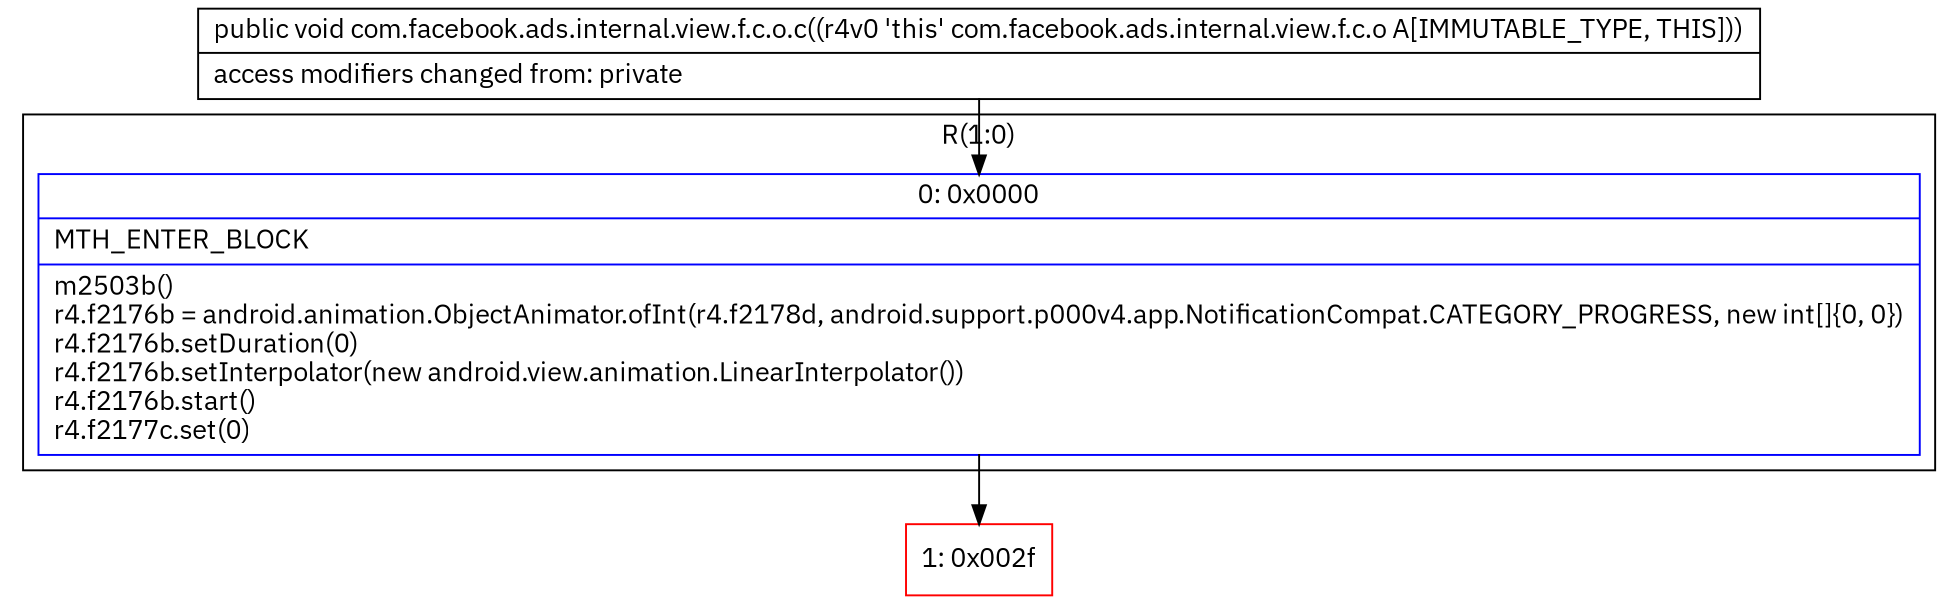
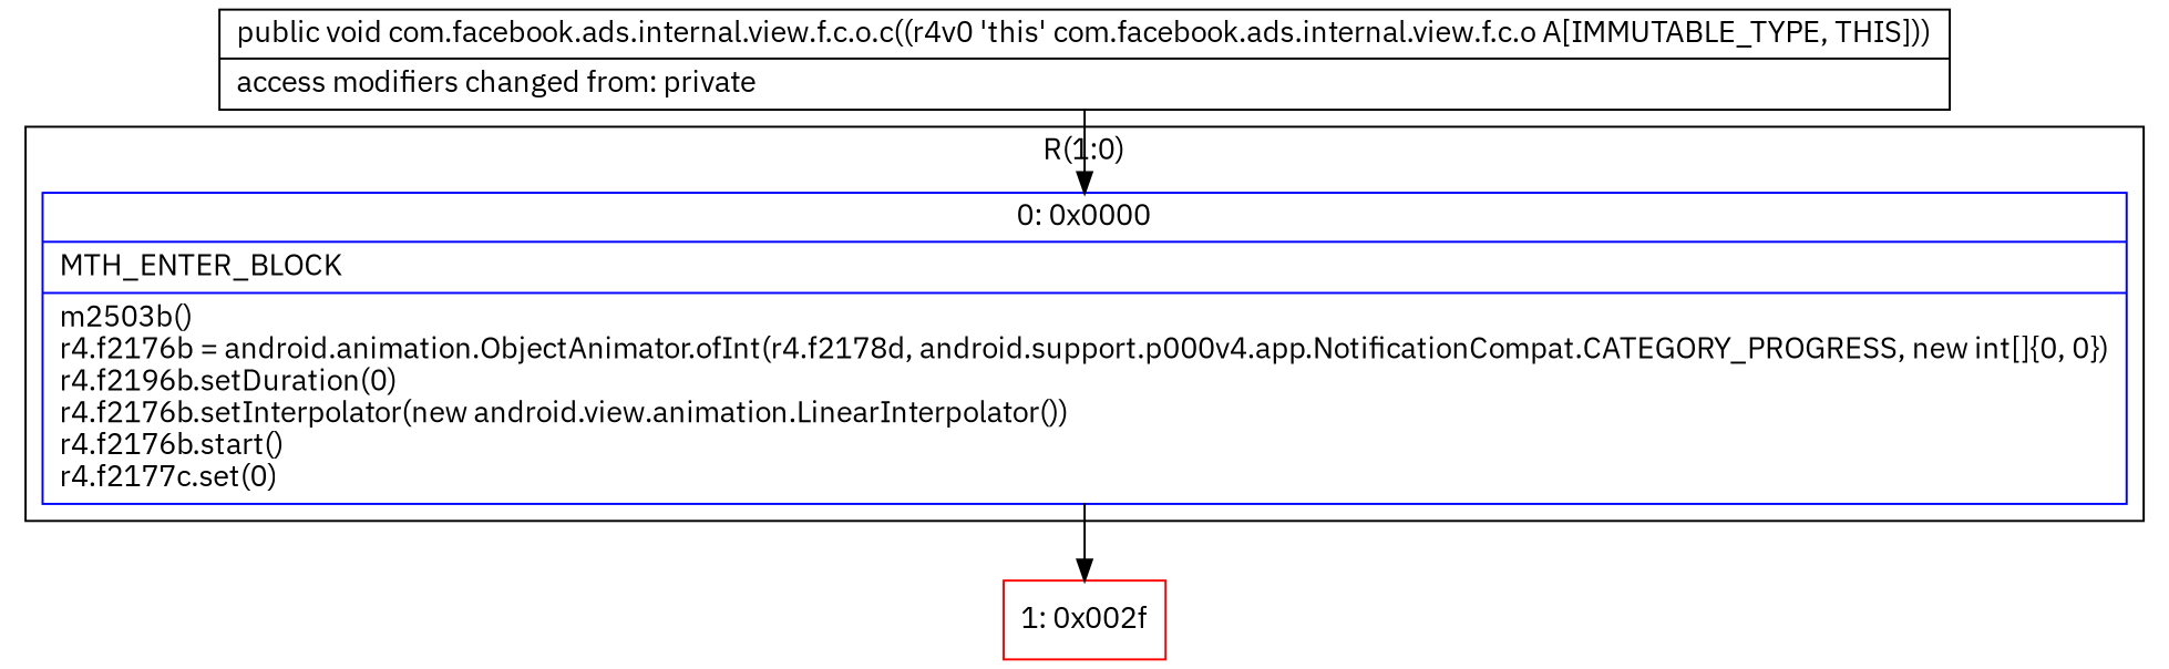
  digraph {
    fontname="IBM Plex Sans"
    node [shape=record fontname="IBM Plex Sans"]
    edge [fontname="IBM Plex Sans"]
-   n1 [color=blue label="{0\:\ 0x0000|MTH_ENTER_BLOCK\l|m2503b()\lr4.f2176b = android.animation.ObjectAnimator.ofInt(r4.f2178d, android.support.p000v4.app.NotificationCompat.CATEGORY_PROGRESS, new int[]\{0, 0\})\lr4.f2176b.setDuration(0)\lr4.f2176b.setInterpolator(new android.view.animation.LinearInterpolator())\lr4.f2176b.start()\lr4.f2177c.set(0)\l}"]
+   n1 [color=blue label="{0\:\ 0x0000|MTH_ENTER_BLOCK\l|m2503b()\lr4.f2176b = android.animation.ObjectAnimator.ofInt(r4.f2178d, android.support.p000v4.app.NotificationCompat.CATEGORY_PROGRESS, new int[]\{0, 0\})\lr4.f2196b.setDuration(0)\lr4.f2176b.setInterpolator(new android.view.animation.LinearInterpolator())\lr4.f2176b.start()\lr4.f2177c.set(0)\l}"]
    n2 [color=red label="{1\:\ 0x002f}"]
    n3 [label="{public void com.facebook.ads.internal.view.f.c.o.c((r4v0 'this' com.facebook.ads.internal.view.f.c.o A[IMMUTABLE_TYPE, THIS]))  | access modifiers changed from: private\l}"]
    subgraph cluster_1 {
      label="R(1:0)"
      n1
    }
    n1 -> n2
    n3 -> n1
  }
